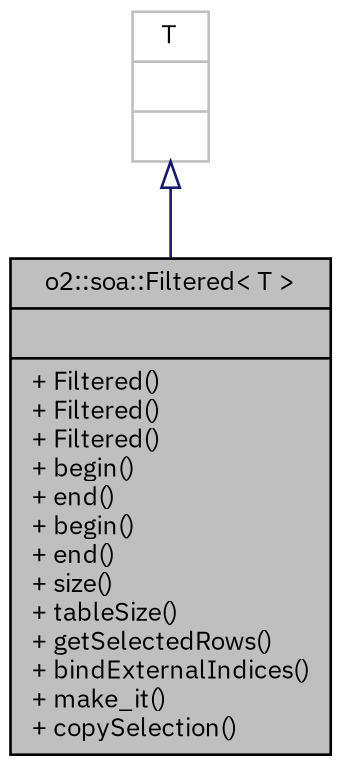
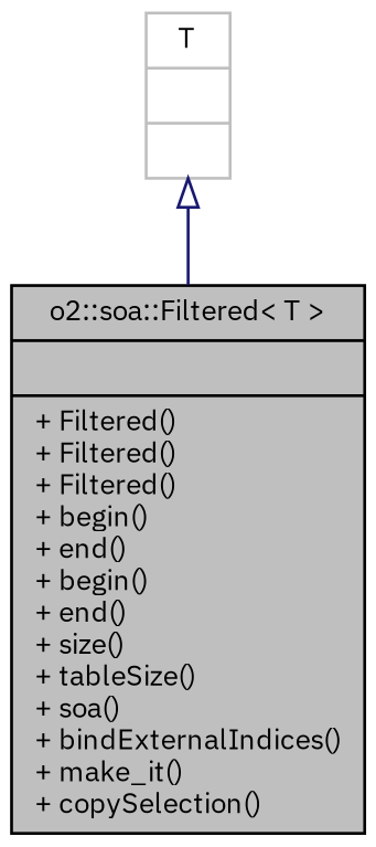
  digraph {
    fontname="IBM Plex Sans"
    node [fontname="IBM Plex Sans" fontsize=10 shape=record]
-   n1 [color=black fillcolor=grey75 fontcolor=black height=0.2 label="{o2::soa::Filtered\< T \>\n||+ Filtered()\l+ Filtered()\l+ Filtered()\l+ begin()\l+ end()\l+ begin()\l+ end()\l+ size()\l+ tableSize()\l+ getSelectedRows()\l+ bindExternalIndices()\l+ make_it()\l+ copySelection()\l}" style=filled width=0.4]
+   n1 [color=black fillcolor=grey75 fontcolor=black height=0.2 label="{o2::soa::Filtered\< T \>\n||+ Filtered()\l+ Filtered()\l+ Filtered()\l+ begin()\l+ end()\l+ begin()\l+ end()\l+ size()\l+ tableSize()\l+ soa()\l+ bindExternalIndices()\l+ make_it()\l+ copySelection()\l}" style=filled width=0.4]
    n2 [color=grey75 height=0.2 label="{T\n||}" width=0.4]
    n2 -> n1 [arrowtail=onormal color=midnightblue dir=back fontname="IBM Plex Sans" fontsize=10 labelfontname=Helvetica labelfontsize=10 style=solid]
  }
